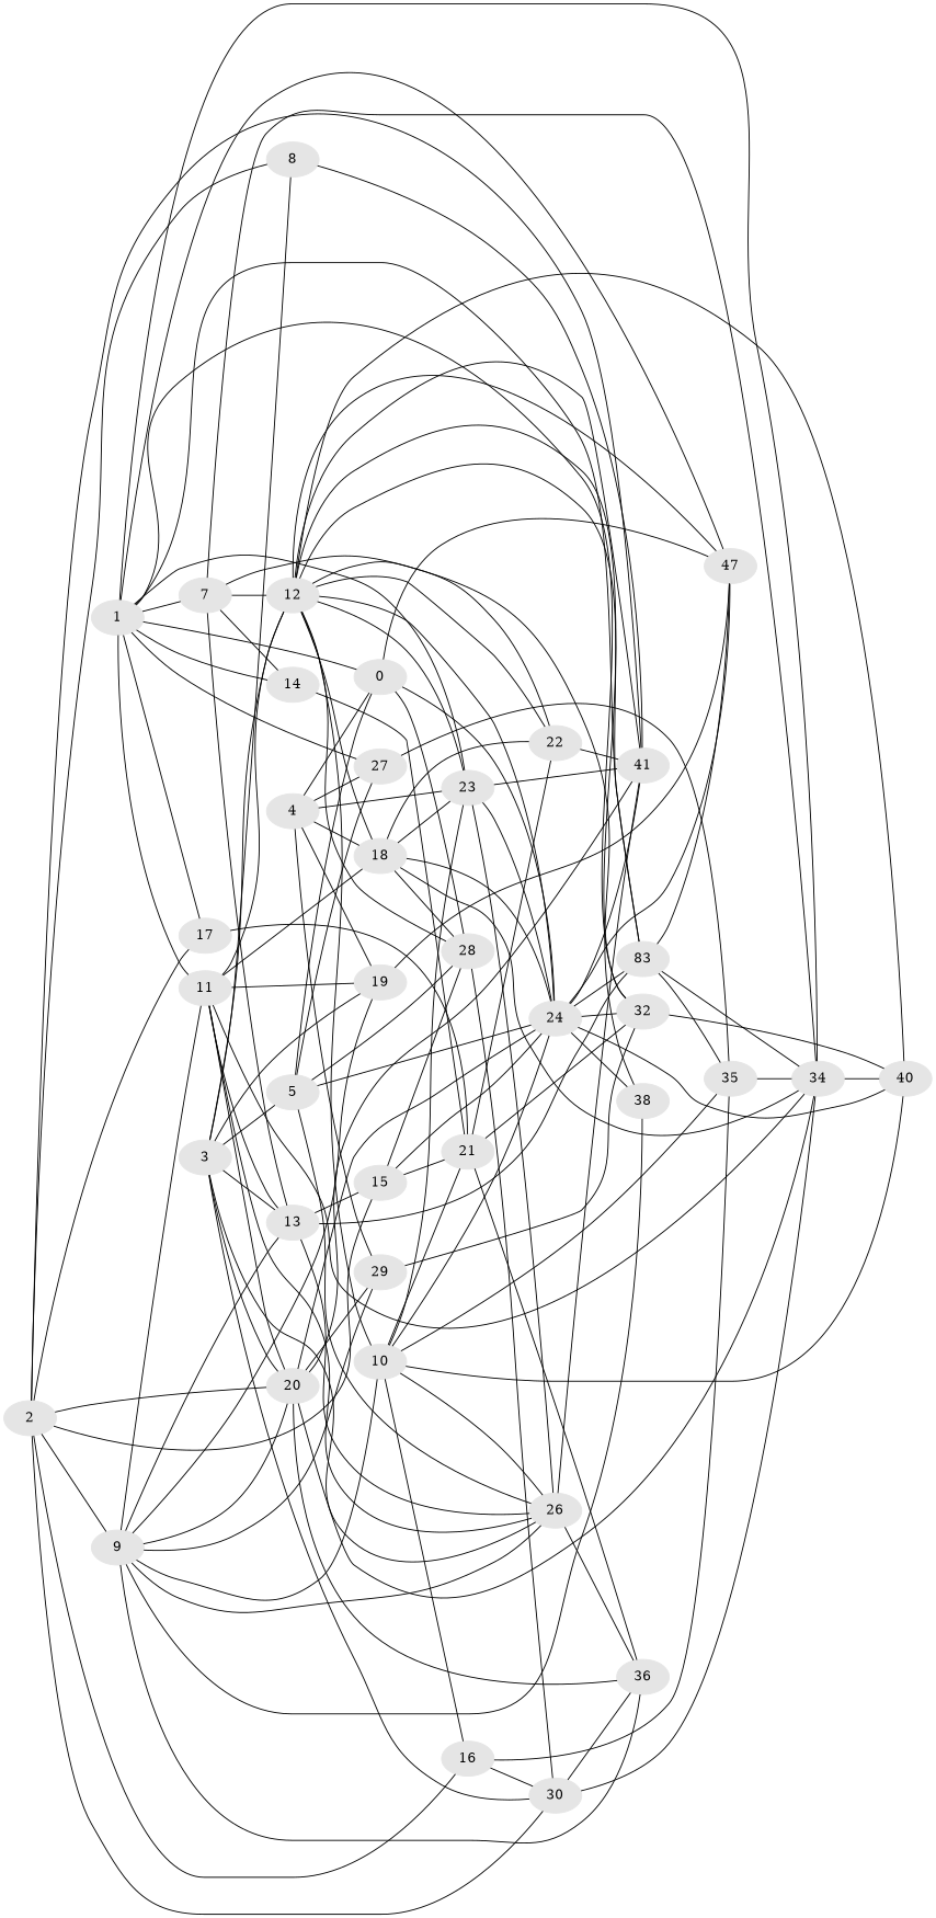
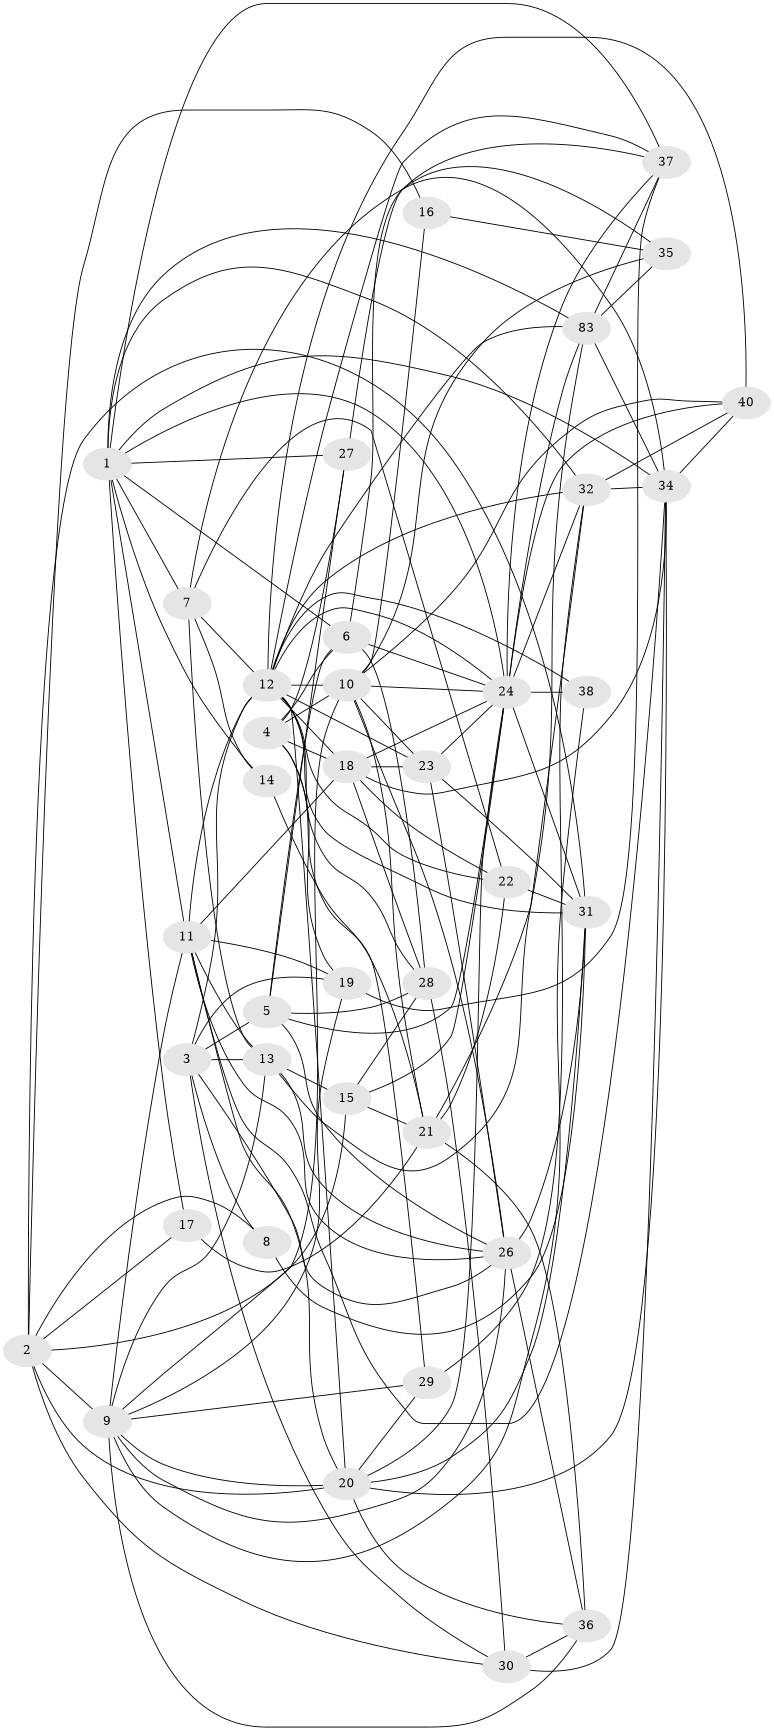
  graph {
    rankdir=LR
    node [color=gray90 style=filled]
    edge [weight=1.0]
    1
-   6 [label=0]
+   6
    7
    11
    14
    17
    23
    27
    32
    n10 [label=83]
    34
-   37 [label=47]
+   37
    24
    28
    12
    13
    22
    20
    19
    26
    18
    21
-   31 [label=41]
+   31
    35
    40
    2
    8
    9
    15
    16
    30
    29
    10
    36
    38
    3
    5
    4
    1 -- 6 [weight=2.0]
    1 -- 7
    1 -- 11 [weight=2.0]
    1 -- 14
    1 -- 17
-   1 -- 23
+   1 -- 24
    1 -- 27
    1 -- 32
    1 -- n10
    1 -- 34 [weight=2.0]
    1 -- 37
    6 -- 37
    6 -- 24 [weight=2.0]
    6 -- 28
    7 -- 14
    7 -- 34 [weight=2.0]
    7 -- 12
    7 -- 13 [weight=2.0]
    7 -- 22
    11 -- 34
    11 -- 12
    11 -- 13
    11 -- 20
    11 -- 19 [weight=2.0]
    11 -- 26
    11 -- 18
    14 -- 21
    17 -- 21
    23 -- 24
    23 -- 26
    23 -- 31
    27 -- 35 [weight=2.0]
-   35 -- 34
+   32 -- 34
    32 -- 40
    n10 -- 34
    n10 -- 37
    n10 -- 35
    34 -- 40
    24 -- 32
    24 -- n10
    24 -- 37
    24 -- 31
    24 -- 40
    24 -- 38
    28 -- 30
    12 -- 23 [weight=2.0]
    12 -- 32
    12 -- n10
    12 -- 37
    12 -- 24
    12 -- 28
    12 -- 22
    12 -- 18
    12 -- 31
    12 -- 40
    12 -- 10
    12 -- 38
    13 -- n10
    13 -- 26
    13 -- 15
    22 -- 31
    20 -- 34 [weight=2.0]
    20 -- 24
    20 -- 31
    20 -- 29
    20 -- 36
    19 -- 37
    26 -- 31
    26 -- 36
    18 -- 23
    18 -- 34
    18 -- 24 [weight=2.0]
    18 -- 28
    18 -- 22
    21 -- 32
    21 -- 22
    21 -- 36 [weight=2.0]
    2 -- 17
    2 -- 20
    2 -- 31
    2 -- 8
    2 -- 9
    2 -- 15 [weight=2.0]
    2 -- 16
    2 -- 30
    8 -- 31
    9 -- 11
    9 -- 13 [weight=3.0]
    9 -- 20
    9 -- 19
    9 -- 26 [weight=2.0]
    9 -- 29
    9 -- 10
    9 -- 36 [weight=2.0]
    9 -- 38
    15 -- 24 [weight=2.0]
    15 -- 28
    15 -- 21
    16 -- 35
-   16 -- 30
    30 -- 34
    30 -- 36
    29 -- 32
    10 -- 23 [weight=2.0]
    10 -- 24
    10 -- 26
    10 -- 21
    10 -- 35 [weight=2.0]
    10 -- 40
    10 -- 16
    3 -- 12
    3 -- 13
-   3 -- 20
+   12 -- 20
    3 -- 19
    3 -- 26
    3 -- 8
    3 -- 30
    3 -- 5
    5 -- 6
    5 -- 27
    5 -- 24
    5 -- 28
    5 -- 26
    4 -- 6
    4 -- 27
    4 -- 19
    4 -- 18
    4 -- 29
-   4 -- 23 [weight=2.0]
+   4 -- 10 [weight=2.0]
  }
